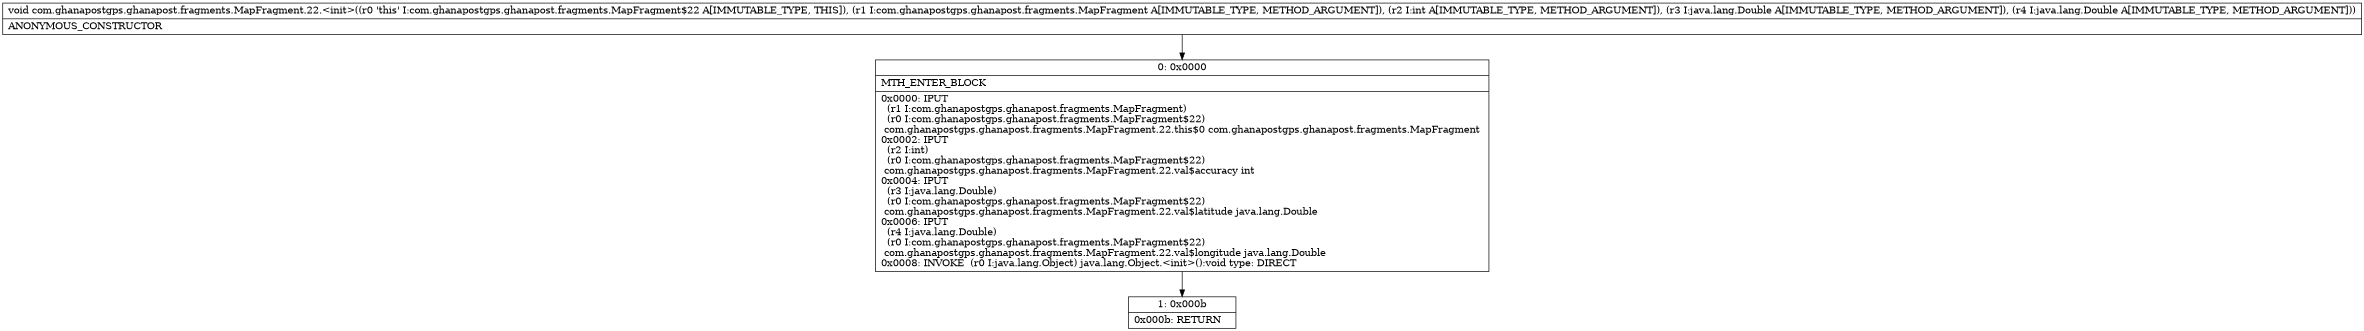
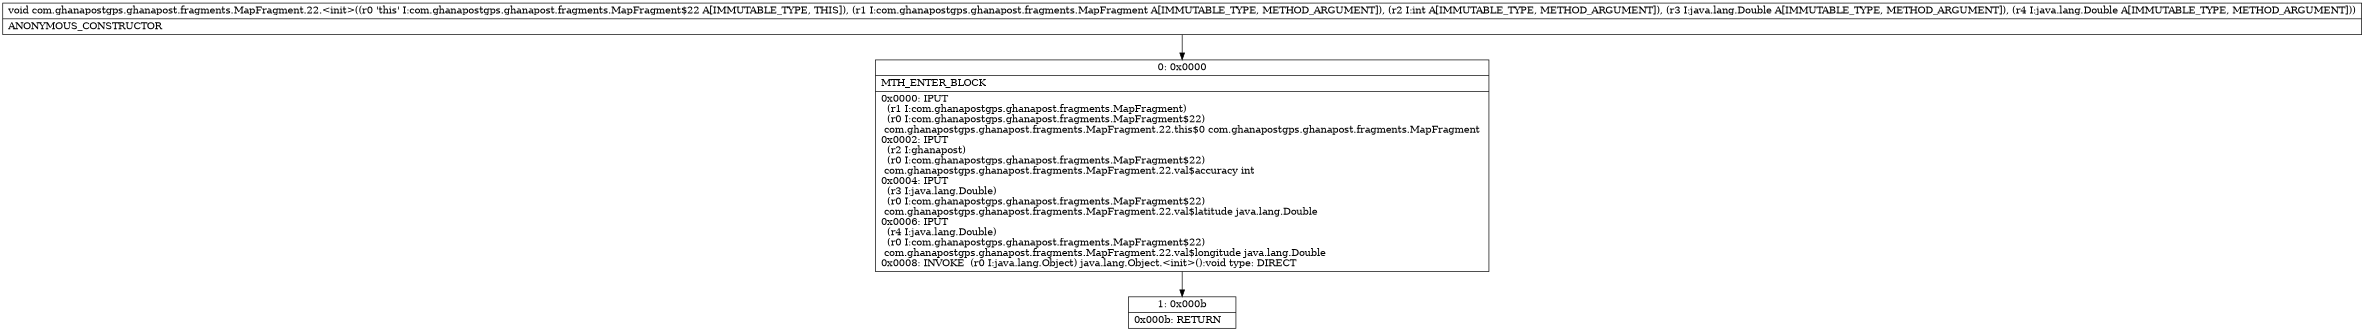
  digraph {
    fontname="DejaVu Serif"
    node [shape=record fontname="DejaVu Serif"]
    edge [fontname="DejaVu Serif"]
-   n1 [label="{0\:\ 0x0000|MTH_ENTER_BLOCK\l|0x0000: IPUT  \l  (r1 I:com.ghanapostgps.ghanapost.fragments.MapFragment)\l  (r0 I:com.ghanapostgps.ghanapost.fragments.MapFragment$22)\l com.ghanapostgps.ghanapost.fragments.MapFragment.22.this$0 com.ghanapostgps.ghanapost.fragments.MapFragment \l0x0002: IPUT  \l  (r2 I:int)\l  (r0 I:com.ghanapostgps.ghanapost.fragments.MapFragment$22)\l com.ghanapostgps.ghanapost.fragments.MapFragment.22.val$accuracy int \l0x0004: IPUT  \l  (r3 I:java.lang.Double)\l  (r0 I:com.ghanapostgps.ghanapost.fragments.MapFragment$22)\l com.ghanapostgps.ghanapost.fragments.MapFragment.22.val$latitude java.lang.Double \l0x0006: IPUT  \l  (r4 I:java.lang.Double)\l  (r0 I:com.ghanapostgps.ghanapost.fragments.MapFragment$22)\l com.ghanapostgps.ghanapost.fragments.MapFragment.22.val$longitude java.lang.Double \l0x0008: INVOKE  (r0 I:java.lang.Object) java.lang.Object.\<init\>():void type: DIRECT \l}"]
+   n1 [label="{0\:\ 0x0000|MTH_ENTER_BLOCK\l|0x0000: IPUT  \l  (r1 I:com.ghanapostgps.ghanapost.fragments.MapFragment)\l  (r0 I:com.ghanapostgps.ghanapost.fragments.MapFragment$22)\l com.ghanapostgps.ghanapost.fragments.MapFragment.22.this$0 com.ghanapostgps.ghanapost.fragments.MapFragment \l0x0002: IPUT  \l  (r2 I:ghanapost)\l  (r0 I:com.ghanapostgps.ghanapost.fragments.MapFragment$22)\l com.ghanapostgps.ghanapost.fragments.MapFragment.22.val$accuracy int \l0x0004: IPUT  \l  (r3 I:java.lang.Double)\l  (r0 I:com.ghanapostgps.ghanapost.fragments.MapFragment$22)\l com.ghanapostgps.ghanapost.fragments.MapFragment.22.val$latitude java.lang.Double \l0x0006: IPUT  \l  (r4 I:java.lang.Double)\l  (r0 I:com.ghanapostgps.ghanapost.fragments.MapFragment$22)\l com.ghanapostgps.ghanapost.fragments.MapFragment.22.val$longitude java.lang.Double \l0x0008: INVOKE  (r0 I:java.lang.Object) java.lang.Object.\<init\>():void type: DIRECT \l}"]
    n2 [label="{1\:\ 0x000b|0x000b: RETURN   \l}"]
    n3 [label="{void com.ghanapostgps.ghanapost.fragments.MapFragment.22.\<init\>((r0 'this' I:com.ghanapostgps.ghanapost.fragments.MapFragment$22 A[IMMUTABLE_TYPE, THIS]), (r1 I:com.ghanapostgps.ghanapost.fragments.MapFragment A[IMMUTABLE_TYPE, METHOD_ARGUMENT]), (r2 I:int A[IMMUTABLE_TYPE, METHOD_ARGUMENT]), (r3 I:java.lang.Double A[IMMUTABLE_TYPE, METHOD_ARGUMENT]), (r4 I:java.lang.Double A[IMMUTABLE_TYPE, METHOD_ARGUMENT]))  | ANONYMOUS_CONSTRUCTOR\l}"]
    n1 -> n2
    n3 -> n1
  }
